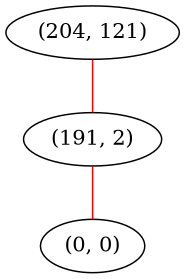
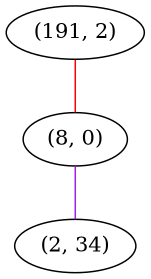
  graph {
    edge [color=red weight=1]
-   "(0, 0)"
-   "(204, 121)"
+   "(0, 0)" [label="(8, 0)"]
+   "(2, 34)"
    "(191, 2)"
-   "(204, 121)" -- "(191, 2)"
+   "(0, 0)" -- "(2, 34)" [color=purple weight=4]
    "(191, 2)" -- "(0, 0)"
  }
